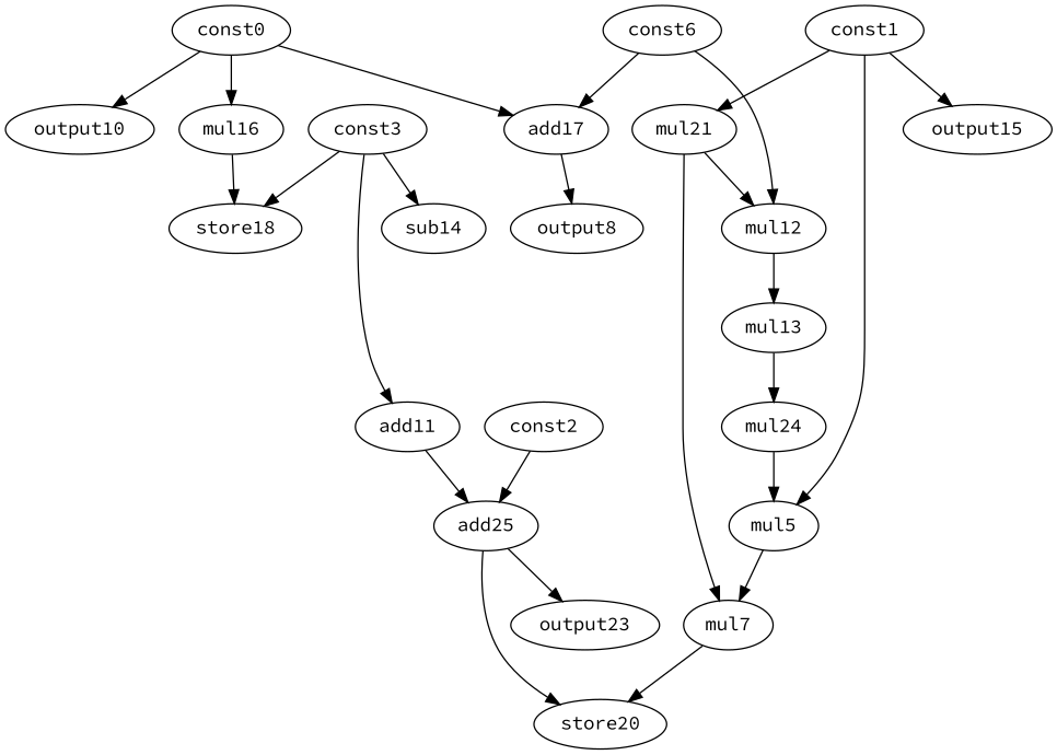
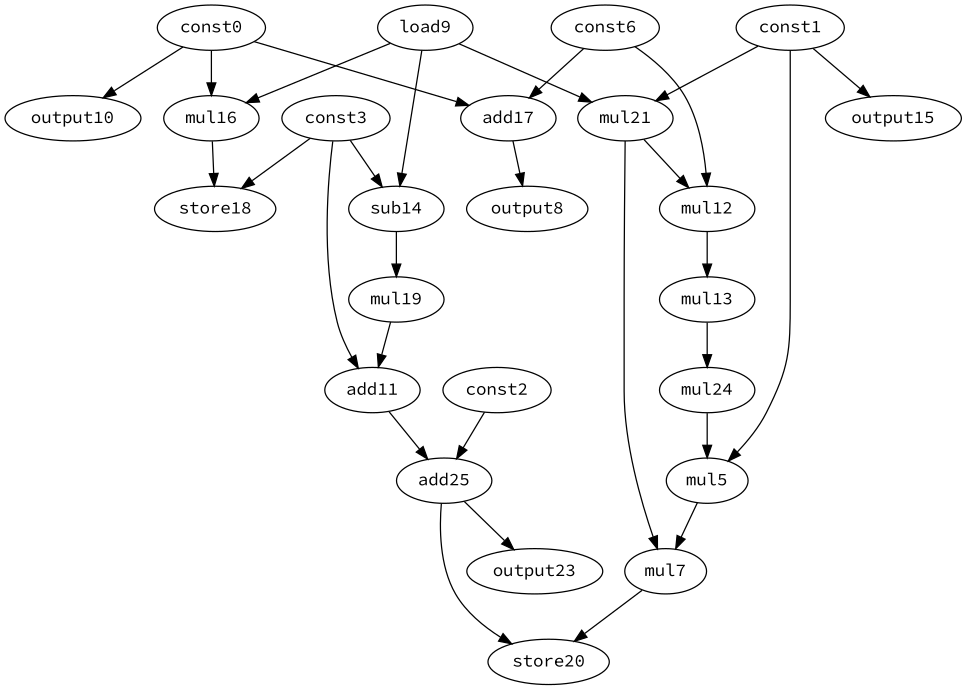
  digraph {
    fontname="Source Code Pro"
    node [fontname="Source Code Pro" opcode=mul]
    edge [fontname="Source Code Pro" operand=0]
    const0 [opcode=const]
    output10 [opcode=output]
    mul16
    add17 [opcode=add]
    store18 [opcode=store]
    output8 [opcode=output]
    const1 [opcode=const]
    mul5
    output15 [opcode=output]
    mul21
    mul7
    mul12
    const2 [opcode=const]
    add25 [opcode=add]
    add11 [opcode=add]
+   mul19
    store20 [opcode=store]
    output23 [opcode=output]
    const3 [opcode=const]
    sub14 [opcode=sub]
+   load9 [opcode=load]
    mul13
    mul24
    const6 [opcode=const]
    const0 -> output10
    const0 -> mul16
    const0 -> add17
    mul16 -> store18
    add17 -> output8
    const1 -> mul5 [operand=1]
    const1 -> output15
    const1 -> mul21
    mul5 -> mul7 [operand=1]
    mul21 -> mul7
    mul21 -> mul12
    mul7 -> store20 [operand=1]
    mul12 -> mul13
    const2 -> add25
    add25 -> store20
    add25 -> output23
    add11 -> add25 [operand=1]
+   mul19 -> add11
    const3 -> store18 [operand=1]
    const3 -> add11 [operand=1]
    const3 -> sub14 [operand=1]
+   sub14 -> mul19 [operand=1]
+   load9 -> mul16 [operand=1]
+   load9 -> mul21 [operand=1]
+   load9 -> sub14
    mul13 -> mul24 [operand=1]
    mul24 -> mul5
    const6 -> add17 [operand=1]
    const6 -> mul12 [operand=1]
  }
